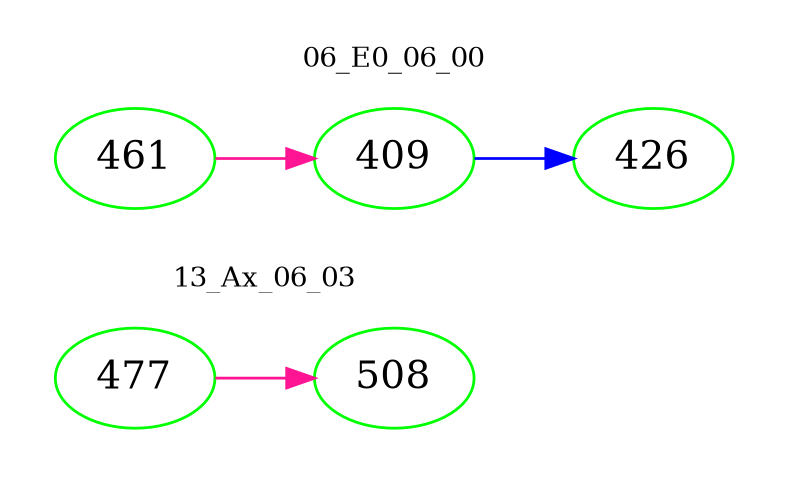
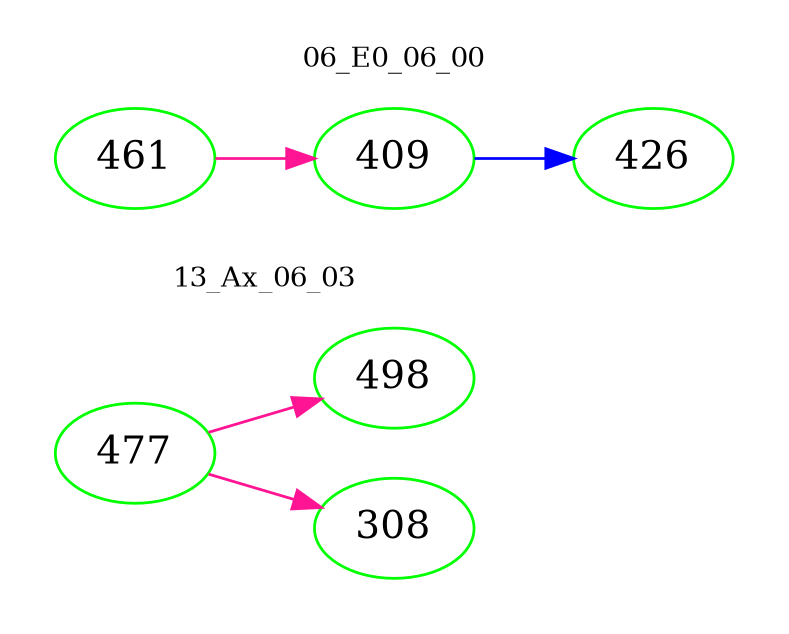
  digraph {
    rankdir=LR
    node [color=green]
    edge [color=deeppink]
    n1 [label=477]
-   n2 [label=508]
+   n2 [label=308]
+   n3 [label=498]
    n4 [label=409]
    n5 [label=426]
    n6 [label=461]
    subgraph cluster_1 {
      color=white
      fontsize=10
      label="13_Ax_06_03"
      n1
      n2
+     n3
    }
    subgraph cluster_2 {
      color=white
      fontsize=10
      label="06_E0_06_00"
      n4
      n5
      n6
    }
    n1 -> n2
+   n1 -> n3
    n4 -> n5 [color=blue]
    n6 -> n4
  }
